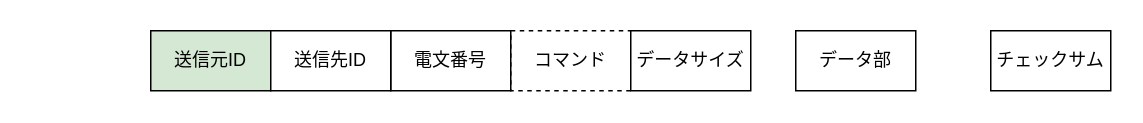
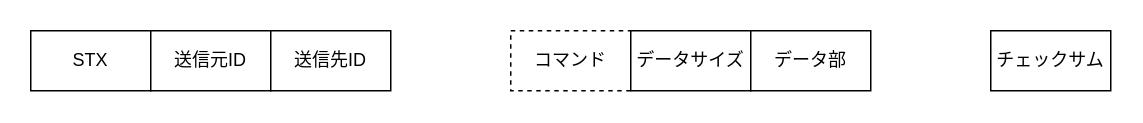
  <mxCell id="0" />
  <mxCell id="1" parent="0" />
+ <mxCell id="2" value="STX" style="rounded=0;whiteSpace=wrap;html=1;" parent="1" vertex="1"><mxGeometry x="20" y="20" width="80" height="40" as="geometry" /></mxCell>
  <mxCell id="3" value="コマンド" style="rounded=0;whiteSpace=wrap;html=1;dashed=1;" parent="1" vertex="1"><mxGeometry x="340" y="20" width="80" height="40" as="geometry" /></mxCell>
  <mxCell id="4" value="データサイズ" style="rounded=0;whiteSpace=wrap;html=1;" parent="1" vertex="1"><mxGeometry x="420" y="20" width="80" height="40" as="geometry" /></mxCell>
- <mxCell id="5" value="データ部" style="rounded=0;whiteSpace=wrap;html=1;" parent="1" vertex="1"><mxGeometry x="530" y="20" width="80" height="40" as="geometry" /></mxCell>
+ <mxCell id="5" value="データ部" style="rounded=0;whiteSpace=wrap;html=1;" parent="1" vertex="1"><mxGeometry x="500" y="20" width="80" height="40" as="geometry" /></mxCell>
  <mxCell id="6" value="チェックサム" style="rounded=0;whiteSpace=wrap;html=1;" parent="1" vertex="1"><mxGeometry x="660" y="20" width="80" height="40" as="geometry" /></mxCell>
- <mxCell id="7" value="送信元ID" style="rounded=0;whiteSpace=wrap;html=1;fillColor=#d5e8d4;" vertex="1" parent="1"><mxGeometry x="100" y="20" width="80" height="40" as="geometry" /></mxCell>
- <mxCell id="8" value="電文番号" style="rounded=0;whiteSpace=wrap;html=1;" vertex="1" parent="1"><mxGeometry x="260" y="20" width="80" height="40" as="geometry" /></mxCell>
+ <mxCell id="7" value="送信元ID" style="rounded=0;whiteSpace=wrap;html=1;" vertex="1" parent="1"><mxGeometry x="100" y="20" width="80" height="40" as="geometry" /></mxCell>
  <mxCell id="9" value="送信先ID" style="rounded=0;whiteSpace=wrap;html=1;" vertex="1" parent="1"><mxGeometry x="180" y="20" width="80" height="40" as="geometry" /></mxCell>
